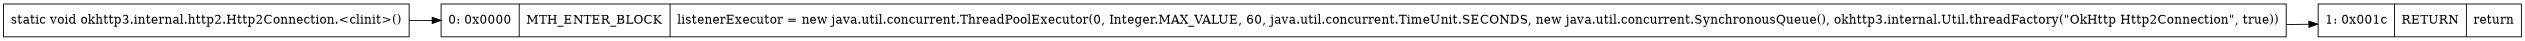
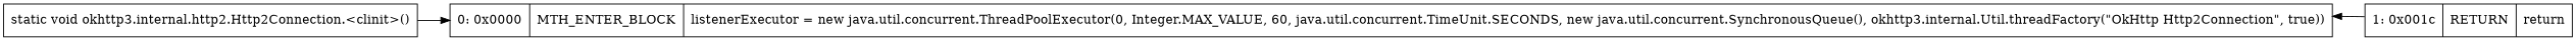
  digraph {
    rankdir=LR
    node [shape=record]
    n1 [label="{0\:\ 0x0000|MTH_ENTER_BLOCK\l|listenerExecutor = new java.util.concurrent.ThreadPoolExecutor(0, Integer.MAX_VALUE, 60, java.util.concurrent.TimeUnit.SECONDS, new java.util.concurrent.SynchronousQueue(), okhttp3.internal.Util.threadFactory(\"OkHttp Http2Connection\", true))\l}"]
    n2 [label="{1\:\ 0x001c|RETURN\l|return\l}"]
    n3 [label="{static void okhttp3.internal.http2.Http2Connection.\<clinit\>() }"]
-   n1 -> n2
+   n2 -> n1
    n3 -> n1
  }
